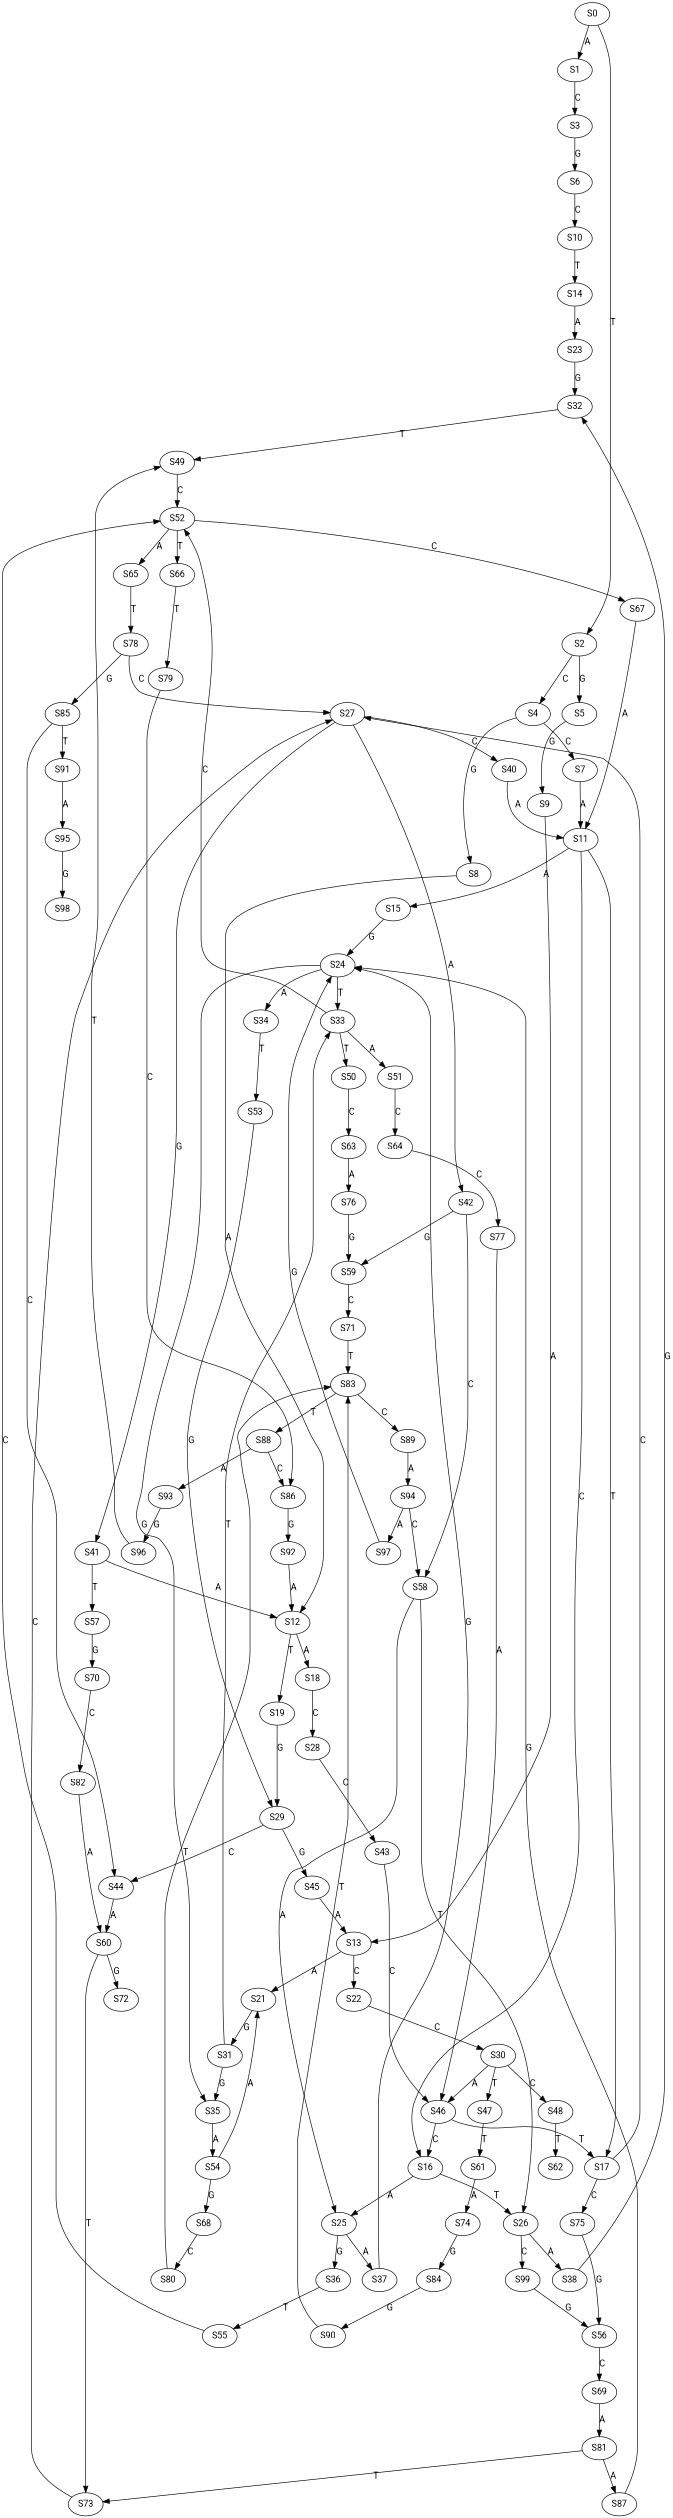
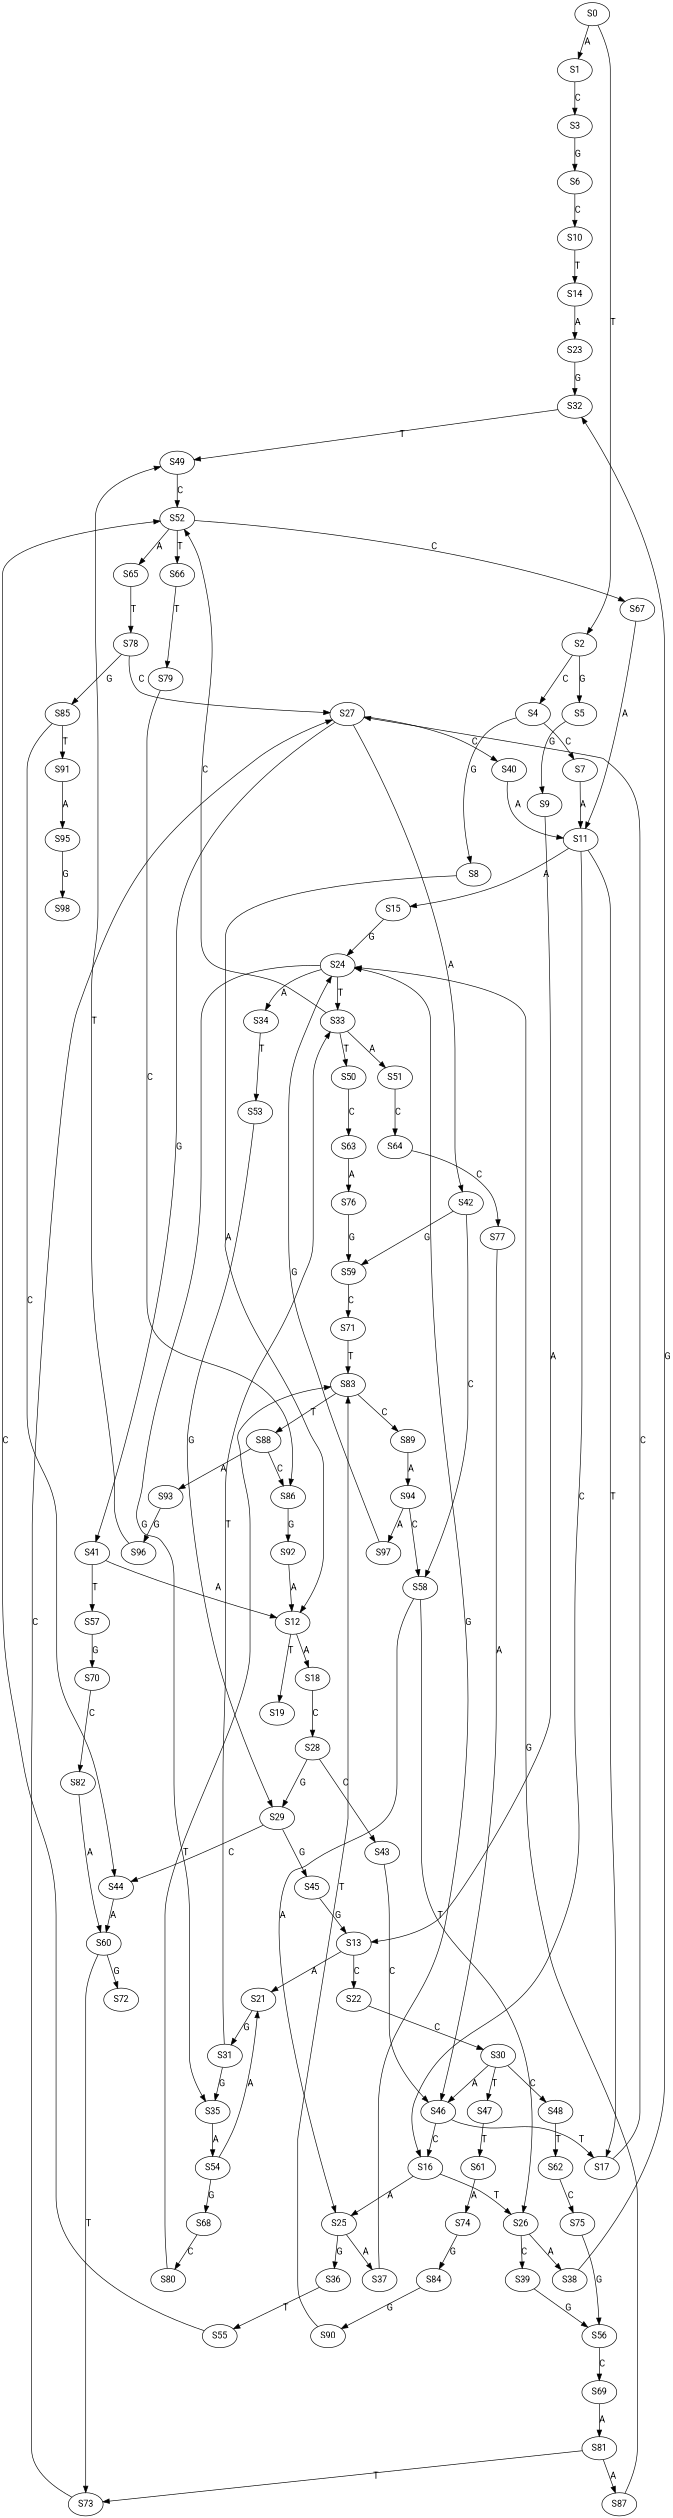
  strict digraph {
    fontname=Roboto
    node [fontname=Roboto]
    edge [fontname=Roboto]
    S0
    S1
    S2
    S3
    S4
    S5
    S6
    S7
    S8
    S9
    S10
    S11
    S12
    S13
    S14
    S15
    S16
    S17
    S18
    S19
    S21
    S22
    S23
    S24
    S25
    S26
    S27
    S28
    S29
    S31
    S30
    S32
    S33
    S34
    S35
    S36
    S37
    S38
-   S39 [label=S99]
+   S39
    S40
    S41
    S42
    S43
    S44
    S45
    S46
    S47
    S48
    S49
    S50
    S51
    S52
    S53
    S54
    S55
    S56
    S57
    S58
    S59
    S60
    S61
    S62
    S63
    S64
    S65
    S66
    S67
    S68
    S69
    S70
    S71
    S72
    S73
    S74
    S75
    S76
    S77
    S78
    S79
    S80
    S81
    S82
    S83
    S84
    S85
    S86
    S87
    S88
    S89
    S90
    S91
    S92
    S93
    S94
    S95
    S96
    S97
    S98
    S0 -> S1 [label=A]
    S0 -> S2 [label=T]
    S1 -> S3 [label=C]
    S2 -> S4 [label=C]
    S2 -> S5 [label=G]
    S3 -> S6 [label=G]
    S4 -> S7 [label=C]
    S4 -> S8 [label=G]
    S5 -> S9 [label=G]
    S6 -> S10 [label=C]
    S7 -> S11 [label=A]
    S8 -> S12 [label=A]
    S9 -> S13 [label=A]
    S10 -> S14 [label=T]
    S11 -> S15 [label=A]
    S11 -> S16 [label=C]
    S11 -> S17 [label=T]
    S12 -> S18 [label=A]
    S12 -> S19 [label=T]
    S13 -> S21 [label=A]
    S13 -> S22 [label=C]
    S14 -> S23 [label=A]
    S15 -> S24 [label=G]
    S16 -> S25 [label=A]
    S16 -> S26 [label=T]
    S17 -> S27 [label=C]
    S18 -> S28 [label=C]
-   S19 -> S29 [label=G]
+   S28 -> S29 [label=G]
    S21 -> S31 [label=G]
    S22 -> S30 [label=C]
    S23 -> S32 [label=G]
    S24 -> S33 [label=T]
    S24 -> S34 [label=A]
    S24 -> S35 [label=G]
    S25 -> S36 [label=G]
    S25 -> S37 [label=A]
    S26 -> S38 [label=A]
    S26 -> S39 [label=C]
    S27 -> S40 [label=C]
    S27 -> S41 [label=G]
    S27 -> S42 [label=A]
    S28 -> S43 [label=C]
    S29 -> S44 [label=C]
    S29 -> S45 [label=G]
    S31 -> S33 [label=T]
    S31 -> S35 [label=G]
    S30 -> S46 [label=A]
    S30 -> S47 [label=T]
    S30 -> S48 [label=C]
    S32 -> S49 [label=T]
    S33 -> S50 [label=T]
    S33 -> S51 [label=A]
    S33 -> S52 [label=C]
    S34 -> S53 [label=T]
    S35 -> S54 [label=A]
    S36 -> S55 [label=T]
    S37 -> S24 [label=G]
    S38 -> S32 [label=G]
    S39 -> S56 [label=G]
    S40 -> S11 [label=A]
    S41 -> S12 [label=A]
    S41 -> S57 [label=T]
    S42 -> S58 [label=C]
    S42 -> S59 [label=G]
    S43 -> S46 [label=C]
    S44 -> S60 [label=A]
-   S45 -> S13 [label=A]
+   S45 -> S13 [label=G]
    S46 -> S16 [label=C]
    S46 -> S17 [label=T]
    S47 -> S61 [label=T]
    S48 -> S62 [label=T]
    S49 -> S52 [label=C]
    S50 -> S63 [label=C]
    S51 -> S64 [label=C]
    S52 -> S65 [label=A]
    S52 -> S66 [label=T]
    S52 -> S67 [label=C]
    S53 -> S29 [label=G]
    S54 -> S21 [label=A]
    S54 -> S68 [label=G]
    S55 -> S52 [label=C]
    S56 -> S69 [label=C]
    S57 -> S70 [label=G]
    S58 -> S25 [label=A]
    S58 -> S26 [label=T]
    S59 -> S71 [label=C]
    S60 -> S72 [label=G]
    S60 -> S73 [label=T]
    S61 -> S74 [label=A]
-   S17 -> S75 [label=C]
+   S62 -> S75 [label=C]
    S63 -> S76 [label=A]
    S64 -> S77 [label=C]
    S65 -> S78 [label=T]
    S66 -> S79 [label=T]
    S67 -> S11 [label=A]
    S68 -> S80 [label=C]
    S69 -> S81 [label=A]
    S70 -> S82 [label=C]
    S71 -> S83 [label=T]
    S73 -> S27 [label=C]
    S74 -> S84 [label=G]
    S75 -> S56 [label=G]
    S76 -> S59 [label=G]
    S77 -> S46 [label=A]
    S78 -> S27 [label=C]
    S78 -> S85 [label=G]
    S79 -> S86 [label=C]
    S80 -> S83 [label=T]
    S81 -> S73 [label=T]
    S81 -> S87 [label=A]
    S82 -> S60 [label=A]
    S83 -> S88 [label=T]
    S83 -> S89 [label=C]
    S84 -> S90 [label=G]
    S85 -> S44 [label=C]
    S85 -> S91 [label=T]
    S86 -> S92 [label=G]
    S87 -> S24 [label=G]
    S88 -> S86 [label=C]
    S88 -> S93 [label=A]
    S89 -> S94 [label=A]
    S90 -> S83 [label=T]
    S91 -> S95 [label=A]
    S92 -> S12 [label=A]
    S93 -> S96 [label=G]
    S94 -> S58 [label=C]
    S94 -> S97 [label=A]
    S95 -> S98 [label=G]
    S96 -> S49 [label=T]
    S97 -> S24 [label=G]
  }
